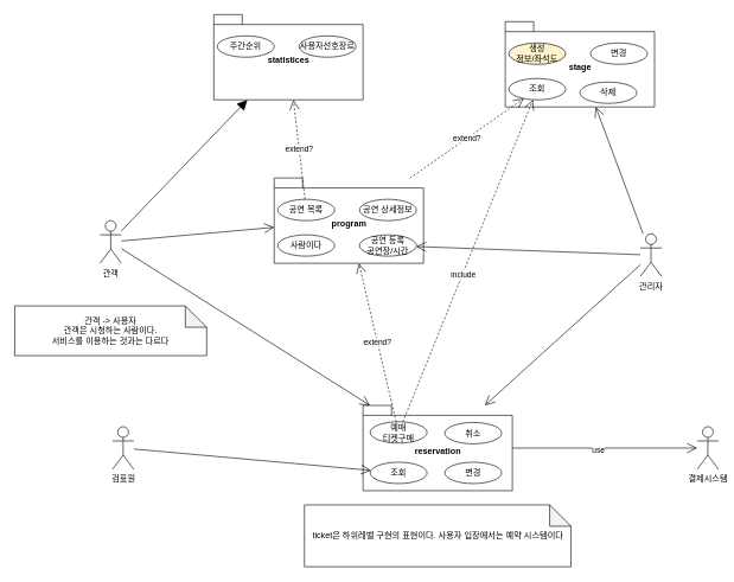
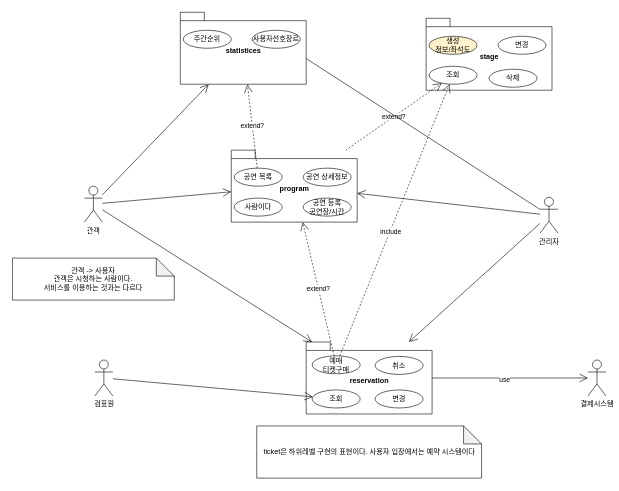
  <mxCell id="0" />
  <mxCell id="1" parent="0" />
  <mxCell id="2" value="" style="group" parent="1" vertex="1" connectable="0"><mxGeometry x="385" y="250" width="210" height="120" as="geometry" /></mxCell>
  <mxCell id="3" value="program" style="shape=folder;fontStyle=1;spacingTop=10;tabWidth=40;tabHeight=14;tabPosition=left;html=1;" parent="2" vertex="1"><mxGeometry width="210" height="120" as="geometry" /></mxCell>
  <mxCell id="4" value="" style="group" parent="2" vertex="1" connectable="0"><mxGeometry x="5" y="30" width="195" height="80" as="geometry" /></mxCell>
  <mxCell id="5" value="공연 목록" style="ellipse;whiteSpace=wrap;html=1;verticalAlign=middle;" parent="4" vertex="1"><mxGeometry width="80" height="30" as="geometry" /></mxCell>
  <mxCell id="6" value="공연 상세정보" style="ellipse;whiteSpace=wrap;html=1;verticalAlign=middle;" parent="4" vertex="1"><mxGeometry x="115" width="80" height="30" as="geometry" /></mxCell>
  <mxCell id="7" value="사람이다" style="ellipse;whiteSpace=wrap;html=1;verticalAlign=middle;" parent="4" vertex="1"><mxGeometry y="50" width="80" height="30" as="geometry" /></mxCell>
  <mxCell id="8" value="공연 등록&lt;br&gt;공연장/시간" style="ellipse;whiteSpace=wrap;html=1;verticalAlign=middle;" parent="4" vertex="1"><mxGeometry x="115" y="50" width="80" height="30" as="geometry" /></mxCell>
  <mxCell id="9" value="" style="group" parent="1" vertex="1" connectable="0"><mxGeometry x="710" y="30" width="210" height="120" as="geometry" /></mxCell>
  <mxCell id="10" value="stage" style="shape=folder;fontStyle=1;spacingTop=10;tabWidth=40;tabHeight=14;tabPosition=left;html=1;" parent="9" vertex="1"><mxGeometry width="210" height="120" as="geometry" /></mxCell>
  <mxCell id="11" value="생성&lt;br&gt;정보/좌석도" style="ellipse;whiteSpace=wrap;html=1;verticalAlign=middle;fillColor=#fff2cc;" parent="9" vertex="1"><mxGeometry x="5" y="30" width="80" height="30" as="geometry" /></mxCell>
  <mxCell id="12" value="변경" style="ellipse;whiteSpace=wrap;html=1;verticalAlign=middle;" parent="9" vertex="1"><mxGeometry x="120" y="30" width="80" height="30" as="geometry" /></mxCell>
  <mxCell id="13" value="삭제" style="ellipse;whiteSpace=wrap;html=1;verticalAlign=middle;" parent="9" vertex="1"><mxGeometry x="105" y="85" width="80" height="30" as="geometry" /></mxCell>
  <mxCell id="14" value="조회" style="ellipse;whiteSpace=wrap;html=1;verticalAlign=middle;" parent="9" vertex="1"><mxGeometry x="5" y="80" width="80" height="30" as="geometry" /></mxCell>
  <mxCell id="15" value="" style="group" parent="1" vertex="1" connectable="0"><mxGeometry x="510" y="570" width="210" height="120" as="geometry" /></mxCell>
  <mxCell id="16" value="reservation" style="shape=folder;fontStyle=1;spacingTop=10;tabWidth=40;tabHeight=14;tabPosition=left;html=1;" parent="15" vertex="1"><mxGeometry width="210" height="120" as="geometry" /></mxCell>
  <mxCell id="17" value="예매&lt;br&gt;티켓구매" style="ellipse;whiteSpace=wrap;html=1;verticalAlign=middle;" parent="15" vertex="1"><mxGeometry x="10" y="23" width="80" height="30" as="geometry" /></mxCell>
  <mxCell id="18" value="조회" style="ellipse;whiteSpace=wrap;html=1;verticalAlign=middle;" parent="15" vertex="1"><mxGeometry x="10" y="80" width="80" height="30" as="geometry" /></mxCell>
  <mxCell id="19" value="취소" style="ellipse;whiteSpace=wrap;html=1;verticalAlign=middle;" parent="15" vertex="1"><mxGeometry x="115" y="24" width="80" height="30" as="geometry" /></mxCell>
  <mxCell id="20" value="변경" style="ellipse;whiteSpace=wrap;html=1;verticalAlign=middle;" parent="15" vertex="1"><mxGeometry x="115" y="80" width="80" height="30" as="geometry" /></mxCell>
  <mxCell id="21" value="관객" style="shape=umlActor;verticalLabelPosition=bottom;verticalAlign=top;html=1;outlineConnect=0;" parent="1" vertex="1"><mxGeometry x="140" y="310" width="30" height="60" as="geometry" /></mxCell>
  <mxCell id="22" value="관리자" style="shape=umlActor;verticalLabelPosition=bottom;verticalAlign=top;html=1;outlineConnect=0;" parent="1" vertex="1"><mxGeometry x="900" y="328.5" width="30" height="60" as="geometry" /></mxCell>
  <mxCell id="23" value="extend?" style="endArrow=open;endSize=12;dashed=1;html=1;rounded=0;verticalAlign=middle;" parent="1" source="3" target="14" edge="1"><mxGeometry width="160" relative="1" as="geometry"><mxPoint x="700" y="383" as="sourcePoint" /><mxPoint x="860" y="383" as="targetPoint" /></mxGeometry></mxCell>
- <mxCell id="24" value="" style="endArrow=open;endFill=1;endSize=12;html=1;rounded=0;verticalAlign=middle;" parent="1" source="22" target="10" edge="1"><mxGeometry width="160" relative="1" as="geometry"><mxPoint x="669" y="380" as="sourcePoint" /><mxPoint x="829" y="380" as="targetPoint" /></mxGeometry></mxCell>
- <mxCell id="25" value="" style="endArrow=open;endFill=1;endSize=12;html=1;rounded=0;verticalAlign=middle;" parent="1" source="22" target="8" edge="1"><mxGeometry width="160" relative="1" as="geometry"><mxPoint x="1039" y="421.361" as="sourcePoint" /><mxPoint x="700" y="410" as="targetPoint" /></mxGeometry></mxCell>
+ <mxCell id="24" value="" style="endArrow=open;endFill=1;endSize=12;html=1;rounded=0;verticalAlign=middle;" parent="1" source="22" target="3" edge="1"><mxGeometry width="160" relative="1" as="geometry"><mxPoint x="669" y="380" as="sourcePoint" /><mxPoint x="829" y="380" as="targetPoint" /></mxGeometry></mxCell>
+ <mxCell id="25" value="" style="endArrow=open;endFill=1;endSize=12;html=1;rounded=0;verticalAlign=middle;" parent="1" source="22" target="40" edge="1"><mxGeometry width="160" relative="1" as="geometry"><mxPoint x="1039" y="421.361" as="sourcePoint" /><mxPoint x="700" y="410" as="targetPoint" /></mxGeometry></mxCell>
  <mxCell id="26" value="extend?" style="endArrow=open;endSize=12;dashed=1;html=1;rounded=0;verticalAlign=middle;" parent="1" source="17" target="3" edge="1"><mxGeometry width="160" relative="1" as="geometry"><mxPoint x="460" y="600" as="sourcePoint" /><mxPoint x="592.5" y="410" as="targetPoint" /></mxGeometry></mxCell>
  <mxCell id="27" value="" style="endArrow=open;endFill=1;endSize=12;html=1;rounded=0;verticalAlign=middle;" parent="1" source="21" target="3" edge="1"><mxGeometry width="160" relative="1" as="geometry"><mxPoint x="210.66" y="222.157" as="sourcePoint" /><mxPoint x="62.501" y="160.004" as="targetPoint" /></mxGeometry></mxCell>
  <mxCell id="28" value="" style="endArrow=open;endFill=1;endSize=12;html=1;rounded=0;verticalAlign=middle;" parent="1" source="21" target="16" edge="1"><mxGeometry width="160" relative="1" as="geometry"><mxPoint x="260" y="444.804" as="sourcePoint" /><mxPoint x="390.095" y="399.74" as="targetPoint" /></mxGeometry></mxCell>
  <mxCell id="29" value="extend?" style="endArrow=open;endSize=12;dashed=1;html=1;rounded=0;verticalAlign=middle;" parent="1" source="5" target="38" edge="1"><mxGeometry width="160" relative="1" as="geometry"><mxPoint x="335" y="400" as="sourcePoint" /><mxPoint x="335" y="290" as="targetPoint" /></mxGeometry></mxCell>
- <mxCell id="30" value="" style="endArrow=block;endFill=1;endSize=12;html=1;rounded=0;verticalAlign=middle;" parent="1" source="21" target="38" edge="1"><mxGeometry width="160" relative="1" as="geometry"><mxPoint x="162.5" y="324.804" as="sourcePoint" /><mxPoint x="292.595" y="279.74" as="targetPoint" /></mxGeometry></mxCell>
+ <mxCell id="30" value="" style="endArrow=open;endFill=1;endSize=12;html=1;rounded=0;verticalAlign=middle;" parent="1" source="21" target="38" edge="1"><mxGeometry width="160" relative="1" as="geometry"><mxPoint x="162.5" y="324.804" as="sourcePoint" /><mxPoint x="292.595" y="279.74" as="targetPoint" /></mxGeometry></mxCell>
  <mxCell id="31" value="" style="endArrow=open;endFill=1;endSize=12;html=1;rounded=0;verticalAlign=middle;" parent="1" source="22" target="16" edge="1"><mxGeometry width="160" relative="1" as="geometry"><mxPoint x="810" y="445.415" as="sourcePoint" /><mxPoint x="656.642" y="398.534" as="targetPoint" /></mxGeometry></mxCell>
  <mxCell id="32" value="결제시스템" style="shape=umlActor;verticalLabelPosition=bottom;verticalAlign=top;html=1;" parent="1" vertex="1"><mxGeometry x="980" y="600" width="30" height="60" as="geometry" /></mxCell>
  <mxCell id="33" value="" style="endArrow=open;endFill=1;endSize=12;html=1;rounded=0;verticalAlign=middle;" parent="1" source="16" target="32" edge="1"><mxGeometry width="160" relative="1" as="geometry"><mxPoint x="610.1" y="590.003" as="sourcePoint" /><mxPoint x="829.999" y="665.259" as="targetPoint" /></mxGeometry></mxCell>
  <mxCell id="34" value="use" style="edgeLabel;html=1;align=center;verticalAlign=middle;resizable=0;points=[];" parent="33" vertex="1" connectable="0"><mxGeometry x="-0.076" y="-3" relative="1" as="geometry"><mxPoint as="offset" /></mxGeometry></mxCell>
  <mxCell id="35" value="검표원" style="shape=umlActor;verticalLabelPosition=bottom;verticalAlign=top;html=1;outlineConnect=0;" parent="1" vertex="1"><mxGeometry x="157.5" y="600" width="30" height="60" as="geometry" /></mxCell>
  <mxCell id="36" value="" style="endArrow=open;endFill=1;endSize=12;html=1;rounded=0;verticalAlign=middle;" parent="1" source="35" target="18" edge="1"><mxGeometry width="160" relative="1" as="geometry"><mxPoint x="250" y="415.146" as="sourcePoint" /><mxPoint x="485.422" y="527.301" as="targetPoint" /></mxGeometry></mxCell>
  <mxCell id="37" value="" style="group" parent="1" vertex="1" connectable="0"><mxGeometry x="300" y="20" width="210" height="120" as="geometry" /></mxCell>
  <mxCell id="38" value="statistices" style="shape=folder;fontStyle=1;spacingTop=10;tabWidth=40;tabHeight=14;tabPosition=left;html=1;" parent="37" vertex="1"><mxGeometry width="210" height="120" as="geometry" /></mxCell>
  <mxCell id="39" value="주간순위" style="ellipse;whiteSpace=wrap;html=1;verticalAlign=middle;" parent="37" vertex="1"><mxGeometry x="5" y="30" width="80" height="30" as="geometry" /></mxCell>
  <mxCell id="40" value="사용자선호장르" style="ellipse;whiteSpace=wrap;html=1;verticalAlign=middle;" parent="37" vertex="1"><mxGeometry x="120" y="30" width="80" height="30" as="geometry" /></mxCell>
  <mxCell id="41" value="" style="endArrow=open;endSize=12;dashed=1;html=1;rounded=0;verticalAlign=middle;" parent="1" source="17" target="14" edge="1"><mxGeometry width="160" relative="1" as="geometry"><mxPoint x="640" y="520" as="sourcePoint" /><mxPoint x="513" y="370" as="targetPoint" /></mxGeometry></mxCell>
  <mxCell id="42" value="include" style="edgeLabel;html=1;align=center;verticalAlign=middle;resizable=0;points=[];" parent="41" vertex="1" connectable="0"><mxGeometry x="-0.326" y="-1" relative="1" as="geometry"><mxPoint x="22" y="-55" as="offset" /></mxGeometry></mxCell>
  <mxCell id="43" value="ticket은 하위레벨 구현의 표현이다. 사용자 입장에서는 예약 시스템이다" style="shape=note;whiteSpace=wrap;html=1;backgroundOutline=1;darkOpacity=0.05;" parent="1" vertex="1"><mxGeometry x="427.5" y="710" width="375" height="87" as="geometry" /></mxCell>
  <mxCell id="44" value="관객 -&amp;gt; 사용자&lt;br&gt;관객은 시청하는 사람이다. &lt;br&gt;서비스를 이용하는 것과는 다르다" style="shape=note;whiteSpace=wrap;html=1;backgroundOutline=1;darkOpacity=0.05;" parent="1" vertex="1"><mxGeometry x="20" y="430" width="270" height="70" as="geometry" /></mxCell>
